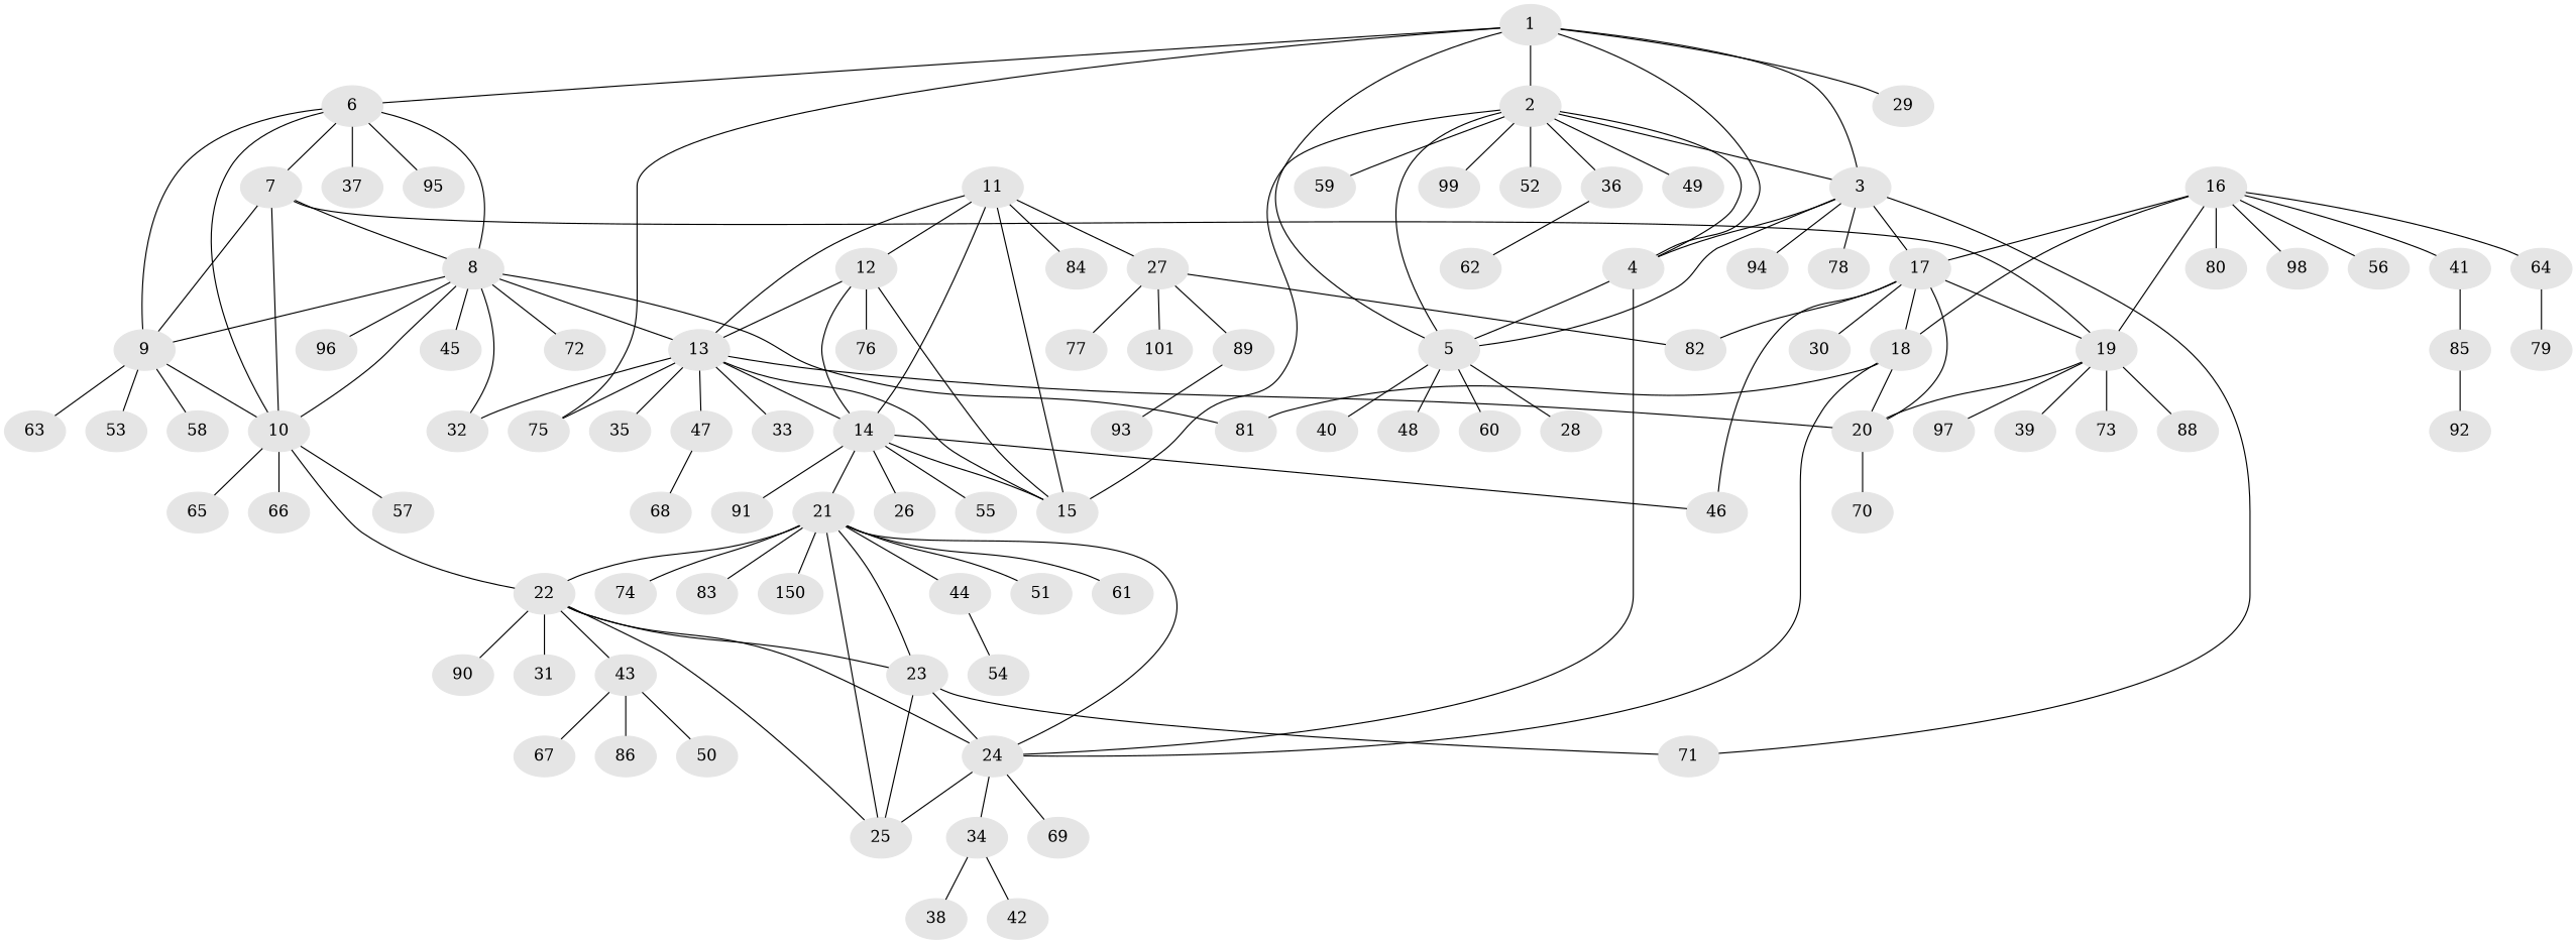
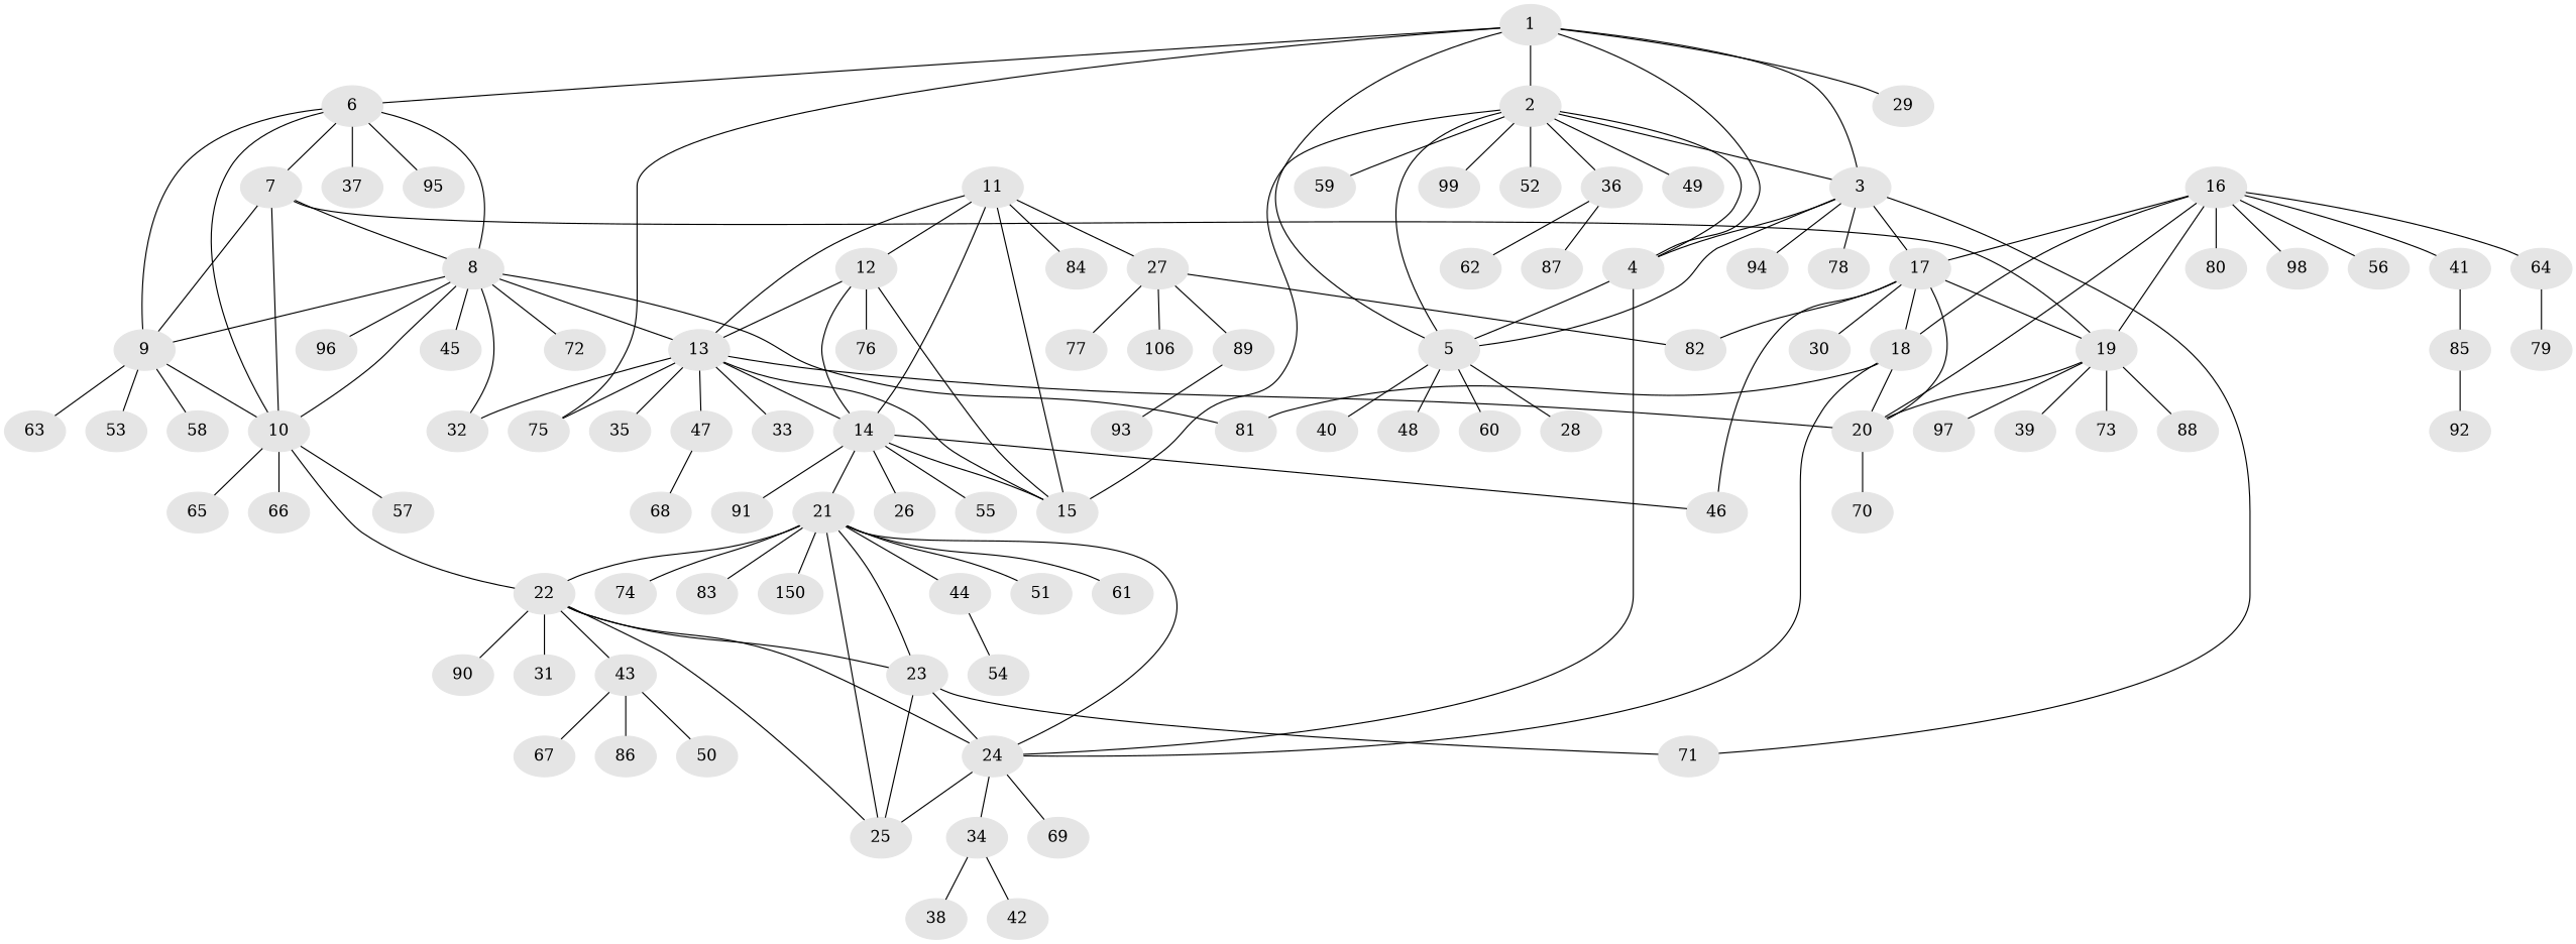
  graph {
    node [color=gray90 style=filled]
    1
    2
    3
    4
    5
    6
    29
    75
    52
    15
    36
    49
    59
    99
    17
    71
    78
    94
    24
    28
    40
    48
    60
    7
    8
    9
    10
    37
    95
    62
+   87
    19
    20
    46
    18
    30
    82
    25
    34
    69
    13
    32
    45
    72
    81
    96
    53
    58
    63
    22
    57
    65
    66
    39
    73
    88
    97
    14
    33
    35
    47
    23
    31
    43
    90
    11
    12
    27
    84
    76
    21
    26
    55
    91
    77
    89
-   101
+   101 [label=106]
    70
    68
    44
    51
    61
    74
    83
    n85 [label=150]
    16
    41
    56
    64
    80
    98
    85
    79
    54
    50
    67
    86
    38
    42
    93
    92
    1 -- 2
    1 -- 3
    1 -- 4
    1 -- 5
    1 -- 6
    1 -- 29
    1 -- 75
    2 -- 3
    2 -- 4
    2 -- 5
    2 -- 52
    2 -- 15
    2 -- 36
    2 -- 49
    2 -- 59
    2 -- 99
    3 -- 4
    3 -- 5
    3 -- 17
    3 -- 71
    3 -- 78
    3 -- 94
    4 -- 5
    4 -- 24
    5 -- 28
    5 -- 40
    5 -- 48
    5 -- 60
    6 -- 7
    6 -- 8
    6 -- 9
    6 -- 10
    6 -- 37
    6 -- 95
    36 -- 62
+   36 -- 87
    17 -- 19
    17 -- 20
    17 -- 46
    17 -- 18
    17 -- 30
    17 -- 82
    24 -- 25
    24 -- 34
    24 -- 69
    7 -- 8
    7 -- 9
    7 -- 10
    7 -- 19
    8 -- 9
    8 -- 10
    8 -- 13
    8 -- 32
    8 -- 45
    8 -- 72
    8 -- 81
    8 -- 96
    9 -- 10
    9 -- 53
    9 -- 58
    9 -- 63
    10 -- 22
    10 -- 57
    10 -- 65
    10 -- 66
    19 -- 20
    19 -- 39
    19 -- 73
    19 -- 88
    19 -- 97
    20 -- 70
    18 -- 24
    18 -- 20
    18 -- 81
    34 -- 38
    34 -- 42
    13 -- 75
    13 -- 15
    13 -- 20
    13 -- 32
    13 -- 14
    13 -- 33
    13 -- 35
    13 -- 47
    22 -- 24
    22 -- 25
    22 -- 23
    22 -- 31
    22 -- 43
    22 -- 90
    14 -- 15
    14 -- 46
    14 -- 21
    14 -- 26
    14 -- 55
    14 -- 91
    47 -- 68
    23 -- 71
    23 -- 24
    23 -- 25
    43 -- 50
    43 -- 67
    43 -- 86
    11 -- 15
    11 -- 13
    11 -- 14
    11 -- 12
    11 -- 27
    11 -- 84
    12 -- 15
    12 -- 13
    12 -- 14
    12 -- 76
    27 -- 82
    27 -- 77
    27 -- 89
    27 -- 101
    21 -- 24
    21 -- 25
    21 -- 22
    21 -- 23
    21 -- 44
    21 -- 51
    21 -- 61
    21 -- 74
    21 -- 83
    21 -- n85
    89 -- 93
    44 -- 54
    16 -- 17
    16 -- 19
+   16 -- 20
    16 -- 18
    16 -- 41
    16 -- 56
    16 -- 64
    16 -- 80
    16 -- 98
    41 -- 85
    64 -- 79
    85 -- 92
  }
